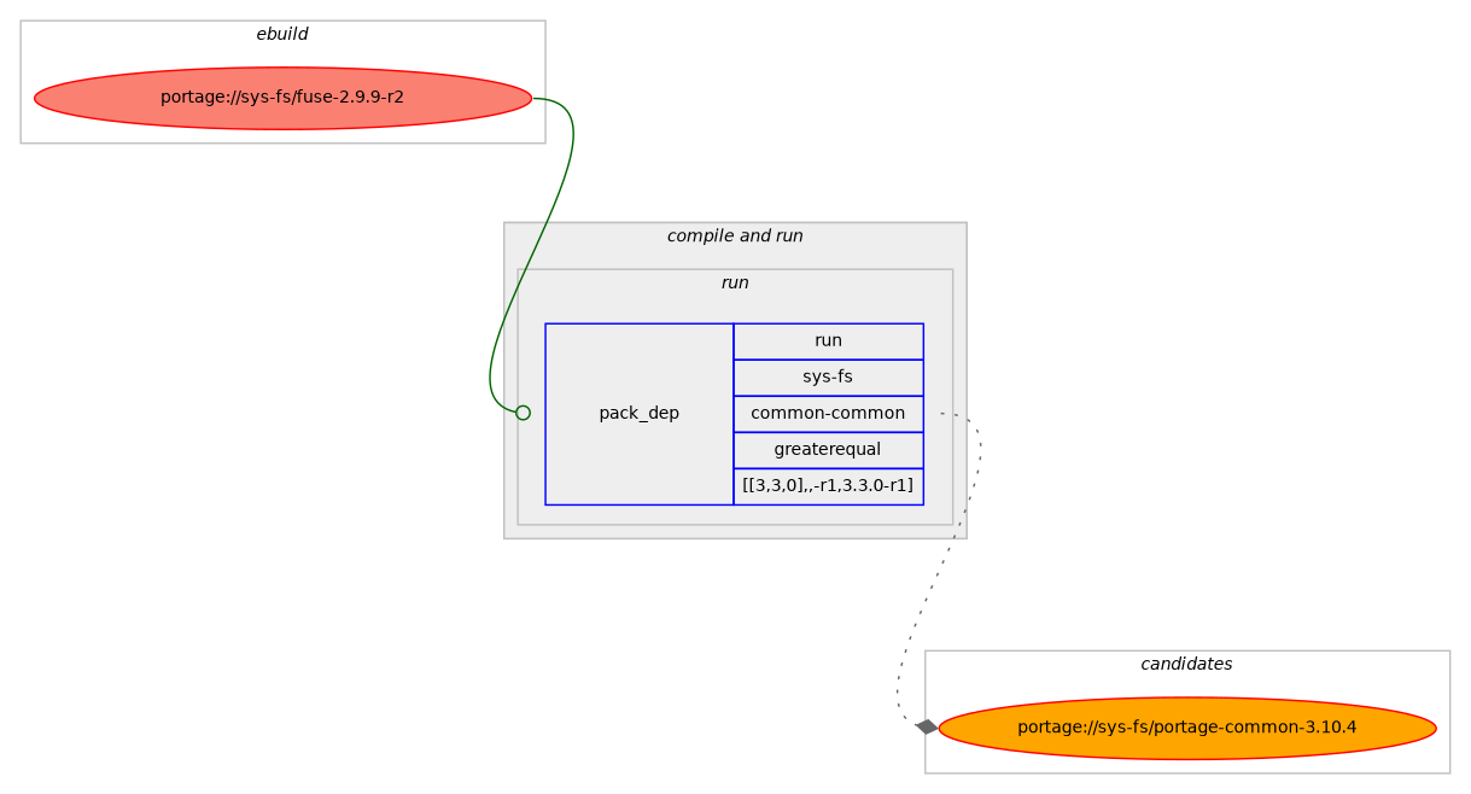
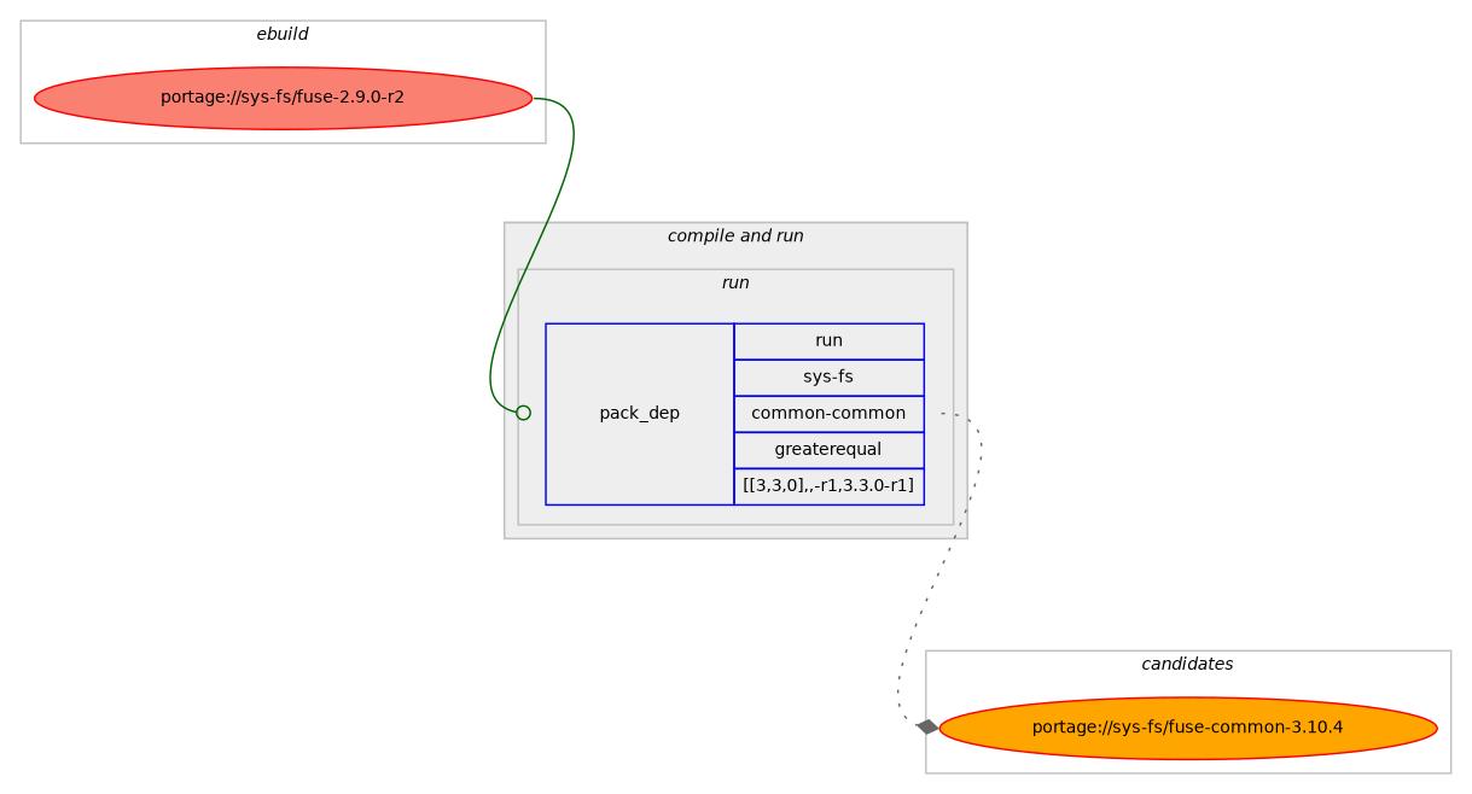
  digraph {
    compound=true
    concentrate=true
    fontname=Helvetica
    fontsize=10
    newrank=true
    rankdir=TB
    ranksep=1.5
    node [color=red fontname=Helvetica fontsize=10 style=filled]
    edge [headport=w tailport=e]
-   n1 [fillcolor=salmon label="portage://sys-fs/fuse-2.9.9-r2" width=4]
+   n1 [fillcolor=salmon label="portage://sys-fs/fuse-2.9.0-r2" width=4]
    n2 [color=blue label=<<TABLE BORDER="0" CELLBORDER="1" CELLSPACING="0" CELLPADDING="4" WIDTH="220"><TR><TD ROWSPAN="6" CELLPADDING="30">pack_dep</TD></TR><TR><TD WIDTH="110">run</TD></TR><TR><TD>sys-fs</TD></TR><TR><TD>common-common</TD></TR><TR><TD>greaterequal</TD></TR><TR><TD>[[3,3,0],,-r1,3.3.0-r1]</TD></TR></TABLE>> shape=none style=""]
-   n3 [fillcolor=orange label="portage://sys-fs/portage-common-3.10.4" width=4]
+   n3 [fillcolor=orange label="portage://sys-fs/fuse-common-3.10.4" width=4]
    subgraph cluster_1 {
      color=gray
      label=<<i>ebuild</i>>
      n1
    }
    subgraph cluster_2 {
      color=gray
      label=<<i>dependencies</i>>
      subgraph cluster_3 {
        color=gray
        fillcolor="#eeeeee"
        label=<<i>compile</i>>
        style=filled
      }
      subgraph cluster_4 {
        color=gray
        fillcolor="#eeeeee"
        label=<<i>compile and run</i>>
        style=filled
      }
      subgraph cluster_5 {
        color=gray
        fillcolor="#eeeeee"
        label=<<i>run</i>>
        style=filled
        subgraph sub_6 {
          color=gray
          fillcolor="#eeeeee"
          label=<<i>run</i>>
          style=filled
          n2
        }
      }
    }
    subgraph cluster_7 {
      color=gray
      label=<<i>candidates</i>>
      rank=same
      subgraph sub_8 {
        color=black
        label=<<i>candidates</i>>
        nodesep=1
        rank=same
        n3
      }
    }
    n1 -> n2 [arrowhead=odot color=darkgreen style=solid weight=20]
    n2 -> n3 [arrowhead=diamond color=gray40 style=dotted weight=100]
  }
